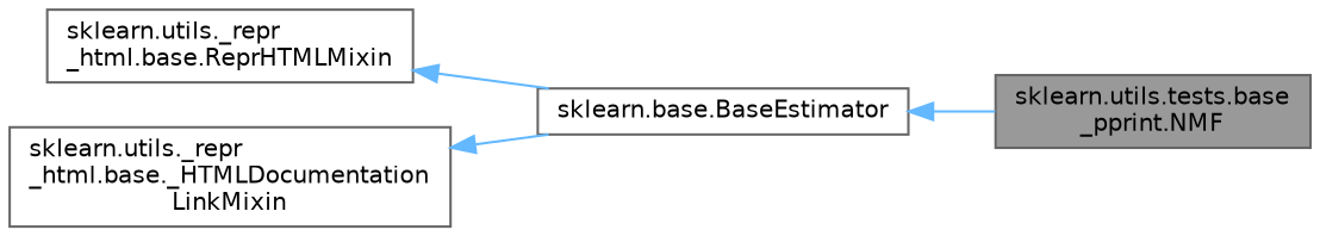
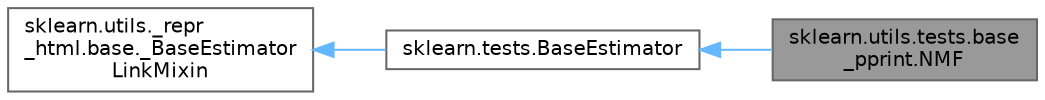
  digraph {
    rankdir=LR
    node [color=gray40 fillcolor=white fontname=Helvetica fontsize=10 shape=box style=filled]
    edge [color=steelblue1 dir=back fontname=Helvetica fontsize=10 labelfontname=Helvetica labelfontsize=10 style=solid]
    n1 [fillcolor=grey60 fontcolor=black height=0.2 label="sklearn.utils.tests.base\l_pprint.NMF" width=0.4]
-   n2 [height=0.2 label="sklearn.base.BaseEstimator" width=0.4]
-   n3 [height=0.2 label="sklearn.utils._repr\l_html.base.ReprHTMLMixin" width=0.4]
-   n4 [height=0.2 label="sklearn.utils._repr\l_html.base._HTMLDocumentation\lLinkMixin" width=0.4]
+   n2 [height=0.2 label="sklearn.tests.BaseEstimator" width=0.4]
+   n4 [height=0.2 label="sklearn.utils._repr\l_html.base._BaseEstimator\lLinkMixin" width=0.4]
    n2 -> n1
-   n3 -> n2
    n4 -> n2
  }
